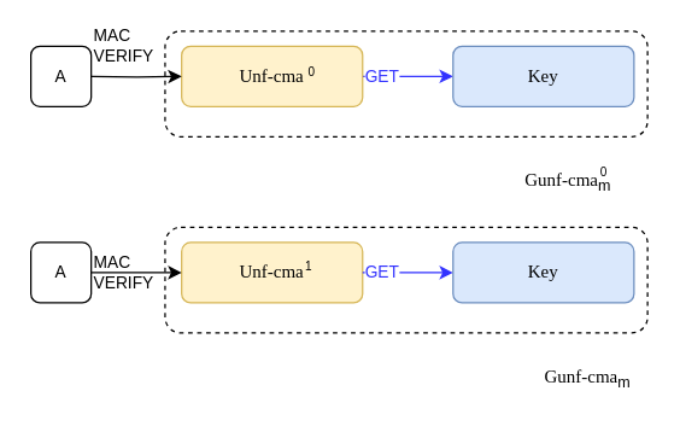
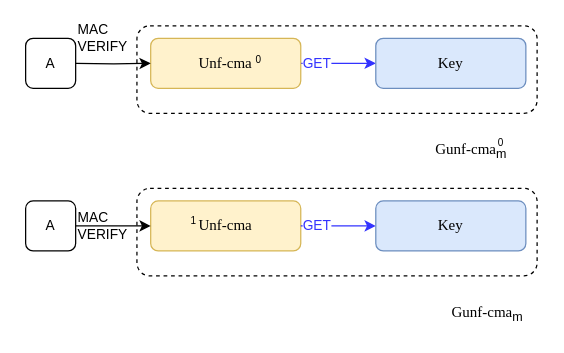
  <mxCell id="0" />
  <mxCell id="1" parent="0" />
  <mxCell id="2" value="GET" style="edgeStyle=orthogonalEdgeStyle;rounded=1;orthogonalLoop=1;jettySize=auto;html=1;exitX=1;exitY=0.5;exitDx=0;exitDy=0;entryX=0;entryY=0.5;entryDx=0;entryDy=0;strokeColor=#3333FF;fontSize=11;fontColor=#3333FF;align=left;" parent="1" source="3" target="4" edge="1"><mxGeometry x="-0.333" y="-20" relative="1" as="geometry"><Array as="points"><mxPoint x="260" y="50" /><mxPoint x="260" y="50" /></Array><mxPoint x="-20" y="-20" as="offset" /></mxGeometry></mxCell>
  <mxCell id="3" value="Unf-cma" style="rounded=1;whiteSpace=wrap;html=1;fillColor=#fff2cc;strokeColor=#d6b656;fontFamily=Georgia;" parent="1" vertex="1"><mxGeometry x="120" y="30" width="120" height="40" as="geometry" /></mxCell>
  <mxCell id="4" value="Key" style="rounded=1;whiteSpace=wrap;html=1;fillColor=#dae8fc;strokeColor=#6c8ebf;fontFamily=Georgia;" parent="1" vertex="1"><mxGeometry x="300" y="30" width="120" height="40" as="geometry" /></mxCell>
  <mxCell id="5" value="&lt;font style=&quot;font-size: 8px;&quot;&gt;0&lt;/font&gt;" style="text;html=1;align=center;verticalAlign=middle;resizable=0;points=[];;autosize=1;labelBackgroundColor=none;" parent="1" vertex="1"><mxGeometry x="196" y="36" width="20" height="20" as="geometry" /></mxCell>
  <mxCell id="6" value="&lt;font color=&quot;#000000&quot;&gt;A&lt;/font&gt;" style="rounded=1;whiteSpace=wrap;html=1;labelBackgroundColor=none;fontSize=11;fontColor=#3333FF;" parent="1" vertex="1"><mxGeometry x="20" y="30" width="40" height="40" as="geometry" /></mxCell>
  <mxCell id="7" value="MAC&lt;br&gt;VERIFY" style="edgeStyle=orthogonalEdgeStyle;rounded=0;orthogonalLoop=1;jettySize=auto;html=1;entryX=0;entryY=0.5;entryDx=0;entryDy=0;align=left;" parent="1" edge="1" target="3"><mxGeometry x="-1" y="20" relative="1" as="geometry"><mxPoint as="offset" /><mxPoint x="60" y="50" as="sourcePoint" /><mxPoint x="120" y="40" as="targetPoint" /></mxGeometry></mxCell>
  <mxCell id="8" value="" style="rounded=1;whiteSpace=wrap;html=1;fontFamily=Georgia;fillColor=none;dashed=1;" parent="1" vertex="1"><mxGeometry x="109" y="20" width="320" height="70" as="geometry" /></mxCell>
  <mxCell id="9" value="Gunf-cma&lt;sub&gt;&lt;font face=&quot;Helvetica&quot;&gt;m&lt;/font&gt;&lt;/sub&gt;" style="text;html=1;align=center;verticalAlign=middle;resizable=0;points=[];autosize=1;fontFamily=Georgia;" parent="1" vertex="1"><mxGeometry x="336" y="110" width="80" height="20" as="geometry" /></mxCell>
  <mxCell id="10" value="0" style="text;html=1;resizable=0;points=[];autosize=1;align=left;verticalAlign=top;spacingTop=-4;fontSize=8;labelBackgroundColor=none;" parent="1" vertex="1"><mxGeometry x="396" y="107" width="20" height="20" as="geometry" /></mxCell>
  <mxCell id="11" value="Unf-cma" style="rounded=1;whiteSpace=wrap;html=1;fillColor=#fff2cc;strokeColor=#d6b656;fontFamily=Georgia;" parent="1" vertex="1"><mxGeometry x="120" y="160" width="120" height="40" as="geometry" /></mxCell>
- <mxCell id="12" value="&lt;font style=&quot;font-size: 8px;&quot;&gt;1&lt;/font&gt;" style="text;html=1;align=center;verticalAlign=middle;resizable=0;points=[];;autosize=1;labelBackgroundColor=none;" parent="1" vertex="1"><mxGeometry x="194" y="165" width="20" height="20" as="geometry" /></mxCell>
+ <mxCell id="12" value="&lt;font style=&quot;font-size: 8px;&quot;&gt;1&lt;/font&gt;" style="text;html=1;align=center;verticalAlign=middle;resizable=0;points=[];;autosize=1;labelBackgroundColor=none;" parent="1" vertex="1"><mxGeometry x="144" y="165" width="20" height="20" as="geometry" /></mxCell>
  <mxCell id="13" value="&lt;font color=&quot;#000000&quot;&gt;A&lt;/font&gt;" style="rounded=1;whiteSpace=wrap;html=1;labelBackgroundColor=none;fontSize=11;fontColor=#3333FF;" parent="1" vertex="1"><mxGeometry x="20" y="160" width="40" height="40" as="geometry" /></mxCell>
  <mxCell id="14" value="MAC&lt;br&gt;VERIFY" style="edgeStyle=orthogonalEdgeStyle;rounded=0;orthogonalLoop=1;jettySize=auto;html=1;exitX=1;exitY=0.5;exitDx=0;exitDy=0;entryX=0;entryY=0.5;entryDx=0;entryDy=0;align=left;labelBackgroundColor=none;" parent="1" edge="1"><mxGeometry x="-1" relative="1" as="geometry"><mxPoint as="offset" /><mxPoint x="60" y="180" as="sourcePoint" /><mxPoint x="120" y="180" as="targetPoint" /></mxGeometry></mxCell>
  <mxCell id="15" value="GET" style="edgeStyle=orthogonalEdgeStyle;rounded=1;orthogonalLoop=1;jettySize=auto;html=1;exitX=1;exitY=0.5;exitDx=0;exitDy=0;entryX=0;entryY=0.5;entryDx=0;entryDy=0;strokeColor=#3333FF;fontSize=11;fontColor=#3333FF;align=left;" parent="1" target="16" edge="1"><mxGeometry x="-0.333" y="-20" relative="1" as="geometry"><Array as="points"><mxPoint x="260" y="180" /><mxPoint x="260" y="180" /></Array><mxPoint x="-20" y="-20" as="offset" /><mxPoint x="240" y="180" as="sourcePoint" /></mxGeometry></mxCell>
  <mxCell id="16" value="Key" style="rounded=1;whiteSpace=wrap;html=1;fillColor=#dae8fc;strokeColor=#6c8ebf;fontFamily=Georgia;" parent="1" vertex="1"><mxGeometry x="300" y="160" width="120" height="40" as="geometry" /></mxCell>
  <mxCell id="17" value="" style="rounded=1;whiteSpace=wrap;html=1;fontFamily=Georgia;fillColor=none;dashed=1;" parent="1" vertex="1"><mxGeometry x="109" y="150" width="320" height="70" as="geometry" /></mxCell>
  <mxCell id="18" value="Gunf-cma&lt;sub&gt;&lt;font face=&quot;Helvetica&quot;&gt;m&lt;/font&gt;&lt;/sub&gt;" style="text;html=1;align=center;verticalAlign=middle;resizable=0;points=[];autosize=1;fontFamily=Georgia;" parent="1" vertex="1"><mxGeometry x="349" y="240" width="80" height="20" as="geometry" /></mxCell>
